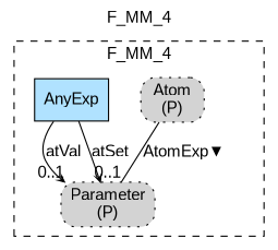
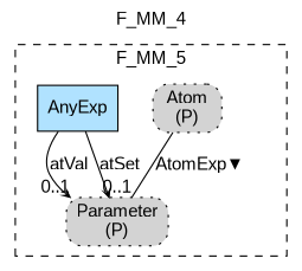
  digraph {
    fontname="Liberation Sans"
    label=F_MM_4
    labelfontsize=12
    labelloc=tl
    node [fillcolor=lightgray fontname="Liberation Sans" shape=box style="rounded,filled,dotted"]
    edge [fontname="Liberation Sans" headlabel="0..1" arrowhead=vee arrowsize=.5]
    n1 [label=<Atom<br/>(P)>]
    n2 [fillcolor=lightskyblue1 label=AnyExp shape=record style=filled]
    n3 [label=<Parameter<br/>(P)>]
    subgraph cluster_1 {
+     label=F_MM_5
      style=dashed
      n1
      n2
      n3
    }
    n1 -> n3 [dir=none label="AtomExp▼" arrowhead="" arrowsize=""]
    n2 -> n3 [label=atVal]
    n2 -> n3 [label=atSet headlabel=""]
  }
